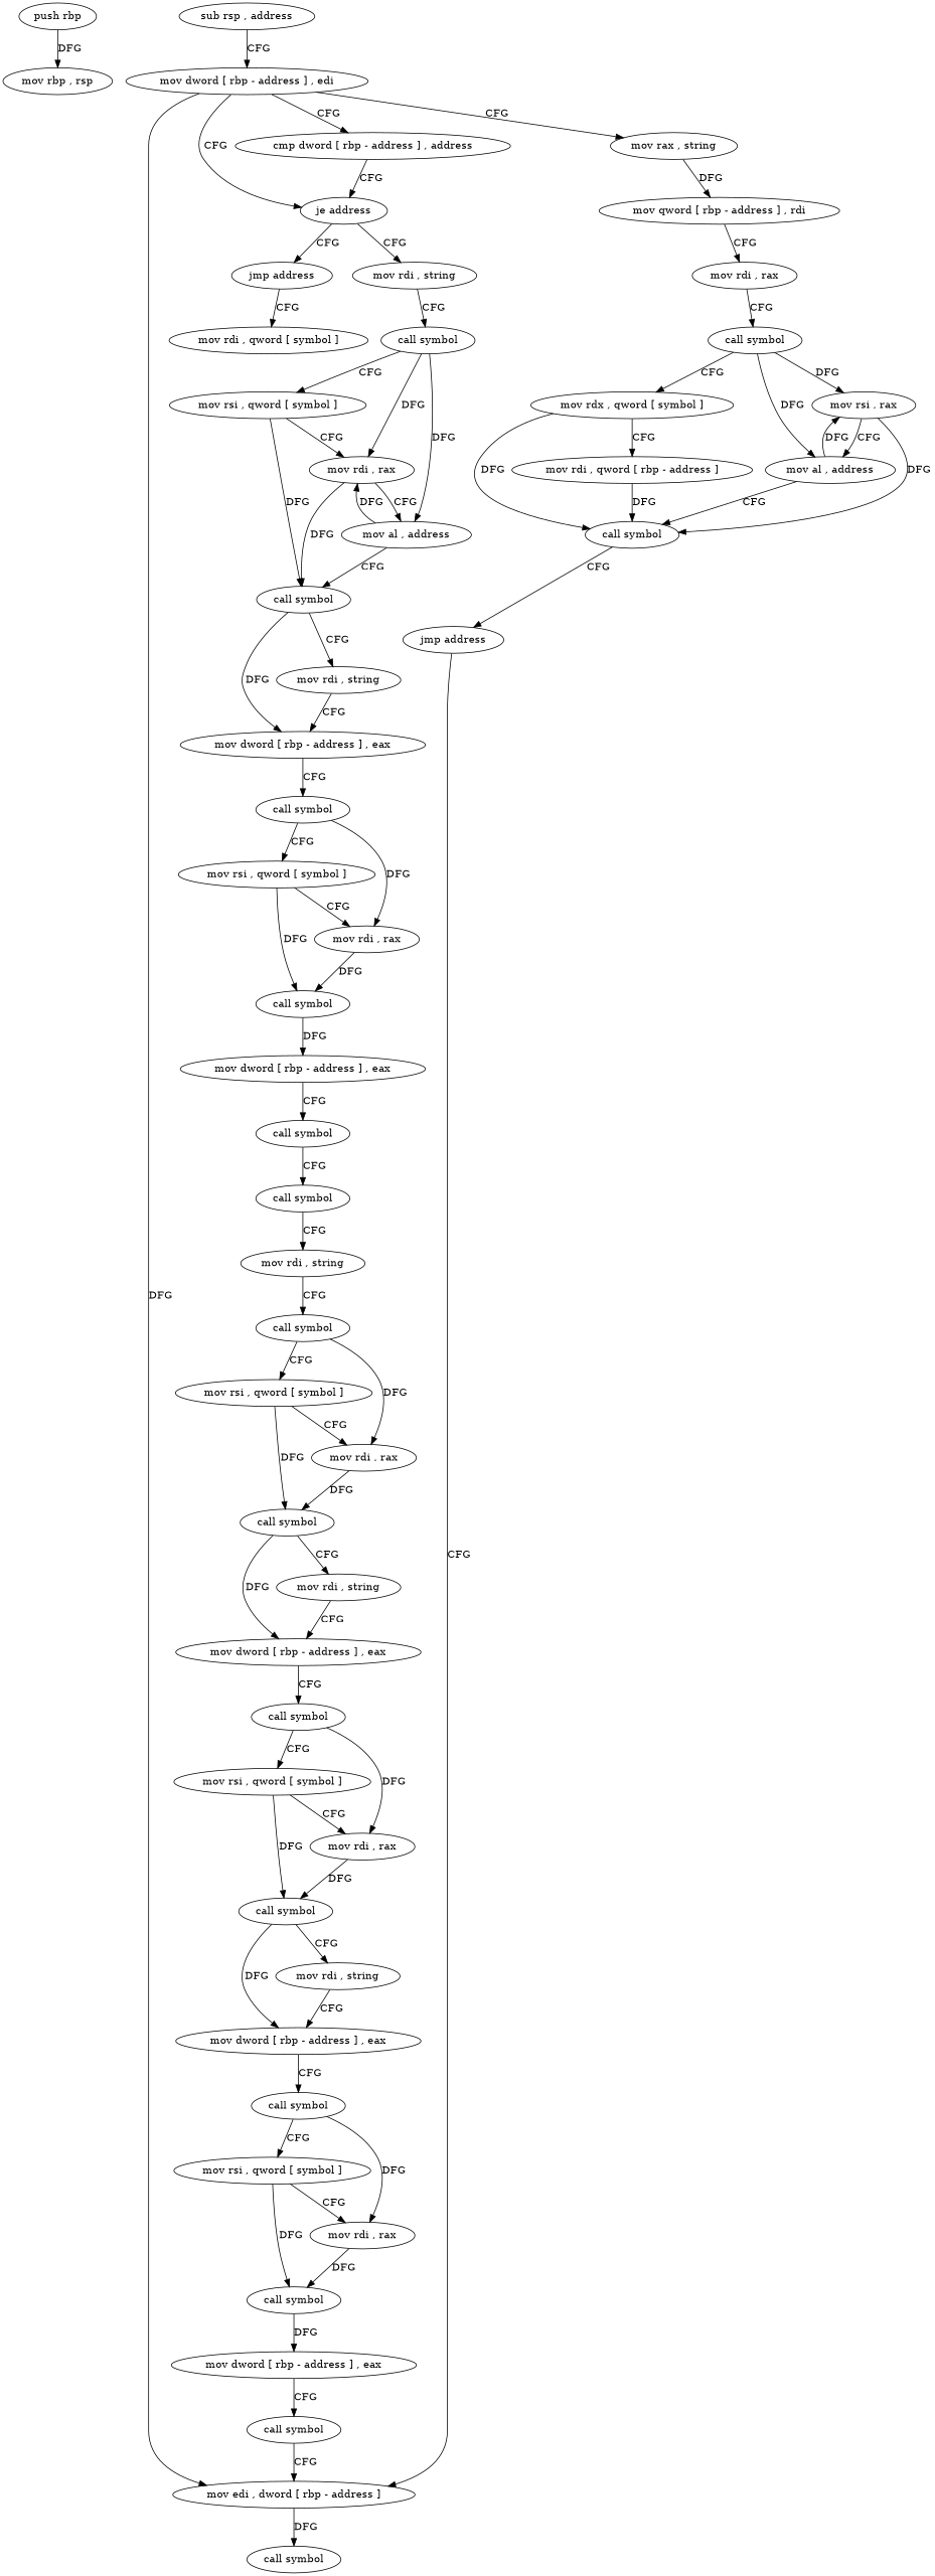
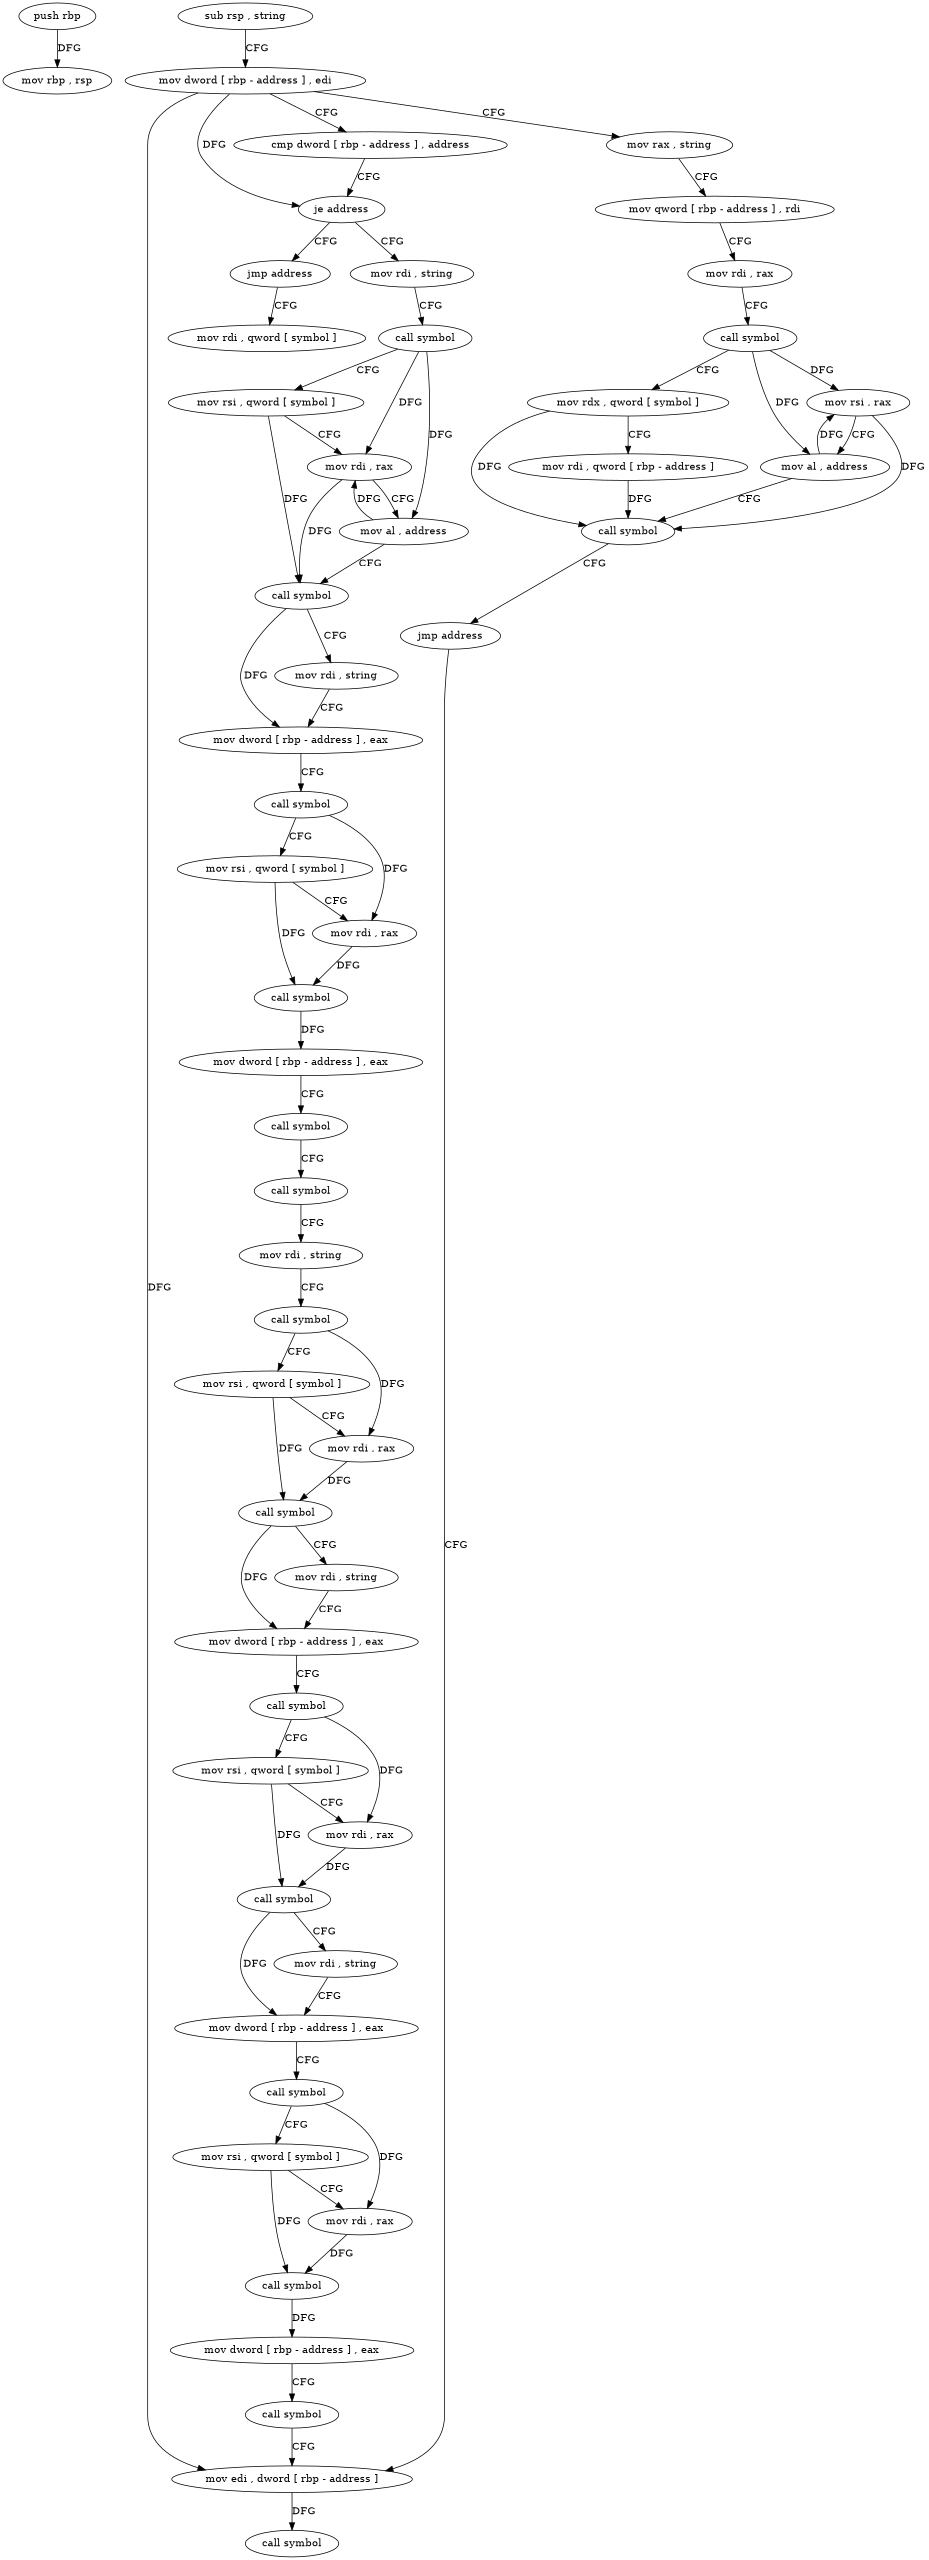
  digraph {
    n1 [label="push rbp"]
    n2 [label="mov rbp , rsp"]
-   n3 [label="sub rsp , address"]
+   n3 [label="sub rsp , string"]
    n4 [label="mov dword [ rbp - address ] , edi"]
    n5 [label="cmp dword [ rbp - address ] , address"]
    n6 [label="je address"]
    n7 [label="mov edi , dword [ rbp - address ]"]
    n8 [label="mov rax , string"]
    n9 [label="mov rdi , string"]
    n10 [label="jmp address"]
    n11 [label="call symbol"]
    n12 [label="call symbol"]
    n13 [label="mov rdi , qword [ symbol ]"]
    n14 [label="mov rsi , qword [ symbol ]"]
    n15 [label="mov rdi , rax"]
    n16 [label="mov al , address"]
    n17 [label="call symbol"]
    n18 [label="mov rdi , string"]
    n19 [label="mov dword [ rbp - address ] , eax"]
    n20 [label="call symbol"]
    n21 [label="mov rsi , qword [ symbol ]"]
    n22 [label="mov rdi , rax"]
    n23 [label="call symbol"]
    n24 [label="mov dword [ rbp - address ] , eax"]
    n25 [label="call symbol"]
    n26 [label="call symbol"]
    n27 [label="mov rdi , string"]
    n28 [label="call symbol"]
    n29 [label="mov rsi , qword [ symbol ]"]
    n30 [label="mov rdi , rax"]
    n31 [label="call symbol"]
    n32 [label="mov rdi , string"]
    n33 [label="mov dword [ rbp - address ] , eax"]
    n34 [label="call symbol"]
    n35 [label="mov rsi , qword [ symbol ]"]
    n36 [label="mov rdi , rax"]
    n37 [label="call symbol"]
    n38 [label="mov rdi , string"]
    n39 [label="mov dword [ rbp - address ] , eax"]
    n40 [label="call symbol"]
    n41 [label="mov rsi , qword [ symbol ]"]
    n42 [label="mov rdi , rax"]
    n43 [label="call symbol"]
    n44 [label="mov dword [ rbp - address ] , eax"]
    n45 [label="call symbol"]
    n46 [label="mov qword [ rbp - address ] , rdi"]
    n47 [label="mov rdi , rax"]
    n48 [label="call symbol"]
    n49 [label="mov rdx , qword [ symbol ]"]
    n50 [label="mov rsi , rax"]
    n51 [label="mov al , address"]
    n52 [label="mov rdi , qword [ rbp - address ]"]
    n53 [label="call symbol"]
    n54 [label="jmp address"]
    n1 -> n2 [label=DFG]
    n3 -> n4 [label=CFG]
    n4 -> n5 [label=CFG]
-   n4 -> n6 [label=CFG]
+   n4 -> n6 [label=DFG]
    n4 -> n7 [label=DFG]
    n4 -> n8 [label=CFG]
    n5 -> n6 [label=CFG]
    n6 -> n9 [label=CFG]
    n6 -> n10 [label=CFG]
    n7 -> n11 [label=DFG]
-   n8 -> n46 [label=DFG]
+   n8 -> n46 [label=CFG]
    n9 -> n12 [label=CFG]
    n10 -> n13 [label=CFG]
    n12 -> n14 [label=CFG]
    n12 -> n15 [label=DFG]
    n12 -> n16 [label=DFG]
    n14 -> n15 [label=CFG]
    n14 -> n17 [label=DFG]
    n15 -> n16 [label=CFG]
    n15 -> n17 [label=DFG]
    n16 -> n15 [label=DFG]
    n16 -> n17 [label=CFG]
    n17 -> n18 [label=CFG]
    n17 -> n19 [label=DFG]
    n18 -> n19 [label=CFG]
    n19 -> n20 [label=CFG]
    n20 -> n21 [label=CFG]
    n20 -> n22 [label=DFG]
    n21 -> n22 [label=CFG]
    n21 -> n23 [label=DFG]
    n22 -> n23 [label=DFG]
    n23 -> n24 [label=DFG]
    n24 -> n25 [label=CFG]
    n25 -> n26 [label=CFG]
    n26 -> n27 [label=CFG]
    n27 -> n28 [label=CFG]
    n28 -> n29 [label=CFG]
    n28 -> n30 [label=DFG]
    n29 -> n30 [label=CFG]
    n29 -> n31 [label=DFG]
    n30 -> n31 [label=DFG]
    n31 -> n32 [label=CFG]
    n31 -> n33 [label=DFG]
    n32 -> n33 [label=CFG]
    n33 -> n34 [label=CFG]
    n34 -> n35 [label=CFG]
    n34 -> n36 [label=DFG]
    n35 -> n36 [label=CFG]
    n35 -> n37 [label=DFG]
    n36 -> n37 [label=DFG]
    n37 -> n38 [label=CFG]
    n37 -> n39 [label=DFG]
    n38 -> n39 [label=CFG]
    n39 -> n40 [label=CFG]
    n40 -> n41 [label=CFG]
    n40 -> n42 [label=DFG]
    n41 -> n42 [label=CFG]
    n41 -> n43 [label=DFG]
    n42 -> n43 [label=DFG]
    n43 -> n44 [label=DFG]
    n44 -> n45 [label=CFG]
    n45 -> n7 [label=CFG]
    n46 -> n47 [label=CFG]
    n47 -> n48 [label=CFG]
    n48 -> n49 [label=CFG]
    n48 -> n50 [label=DFG]
    n48 -> n51 [label=DFG]
    n49 -> n52 [label=CFG]
    n49 -> n53 [label=DFG]
    n50 -> n51 [label=CFG]
    n50 -> n53 [label=DFG]
    n51 -> n50 [label=DFG]
    n51 -> n53 [label=CFG]
    n52 -> n53 [label=DFG]
    n53 -> n54 [label=CFG]
    n54 -> n7 [label=CFG]
  }
